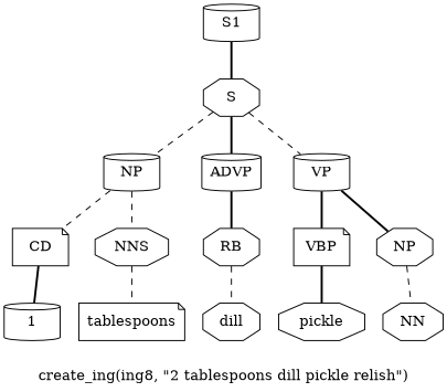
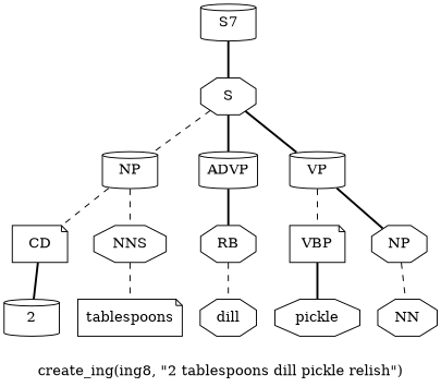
  graph {
    label="create_ing(ing8, \"2 tablespoons dill pickle relish\")"
    node [shape=octagon]
    edge [style=dashed]
-   n1 [label=S1 shape=cylinder]
+   n1 [label=S7 shape=cylinder]
    n2 [label=S]
    n3 [label=NP shape=cylinder]
    n4 [label=ADVP shape=cylinder]
    n5 [label=VP shape=cylinder]
    n6 [label=CD shape=note]
    n7 [label=NNS]
    n8 [label=RB]
    n9 [label=VBP shape=note]
    n10 [label=NP]
-   n11 [label=1 shape=cylinder]
+   n11 [label=2 shape=cylinder]
    n12 [label=tablespoons shape=note]
    n13 [label=dill]
    n14 [label=pickle]
    n15 [label=NN]
    n1 -- n2 [style=bold]
    n2 -- n3
    n2 -- n4 [style=bold]
-   n2 -- n5
+   n2 -- n5 [style=bold]
    n3 -- n6
    n3 -- n7
    n4 -- n8 [style=bold]
-   n5 -- n9 [style=bold]
+   n5 -- n9
    n5 -- n10 [style=bold]
    n6 -- n11 [style=bold]
    n7 -- n12
    n8 -- n13
    n9 -- n14 [style=bold]
    n10 -- n15
  }
